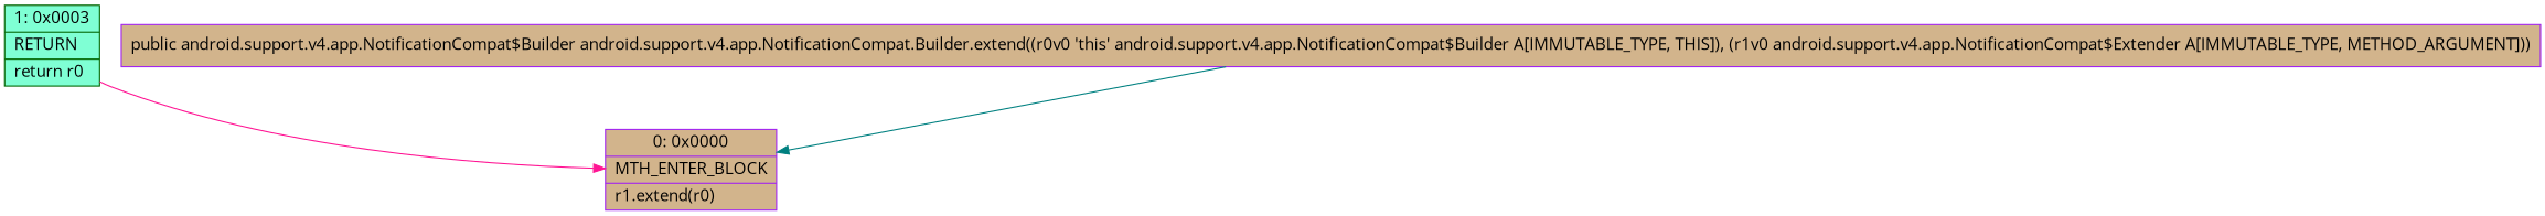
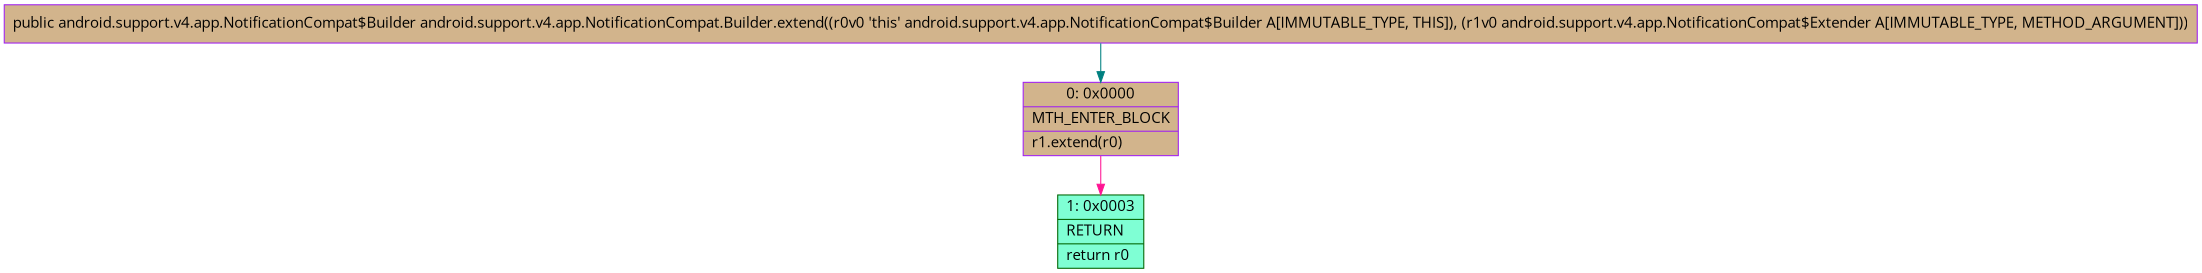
  digraph {
    fontname="Open Sans"
    node [shape=record style=filled fillcolor=tan color=purple fontname="Open Sans"]
    edge [fontname="Open Sans"]
    n1 [label="{0\:\ 0x0000|MTH_ENTER_BLOCK\l|r1.extend(r0)\l}"]
    n2 [label="{1\:\ 0x0003|RETURN\l|return r0\l}" fillcolor=aquamarine color=darkgreen]
    n3 [label="{public android.support.v4.app.NotificationCompat$Builder android.support.v4.app.NotificationCompat.Builder.extend((r0v0 'this' android.support.v4.app.NotificationCompat$Builder A[IMMUTABLE_TYPE, THIS]), (r1v0 android.support.v4.app.NotificationCompat$Extender A[IMMUTABLE_TYPE, METHOD_ARGUMENT])) }"]
-   n2 -> n1 [color=deeppink]
+   n1 -> n2 [color=deeppink]
    n3 -> n1 [color=teal]
  }
